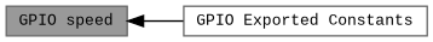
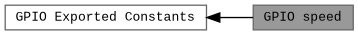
  digraph {
    rankdir=LR
    fontname="Liberation Mono"
    node [fontname="Liberation Mono" fontsize=10 shape=box style=filled]
    n1 [color=grey40 fillcolor=white height=0.2 label="GPIO Exported Constants" width=0.4]
    n2 [color=gray40 fillcolor=grey60 fontcolor=black height=0.2 label="GPIO speed" width=0.4]
-   n2 -> n1 [dir=back fontname="Liberation Mono" fontsize=10 labelfontname=Helvetica labelfontsize=10 shape=plaintext style=solid]
+   n1 -> n2 [dir=back fontname="Liberation Mono" fontsize=10 labelfontname=Helvetica labelfontsize=10 shape=plaintext style=solid]
  }
